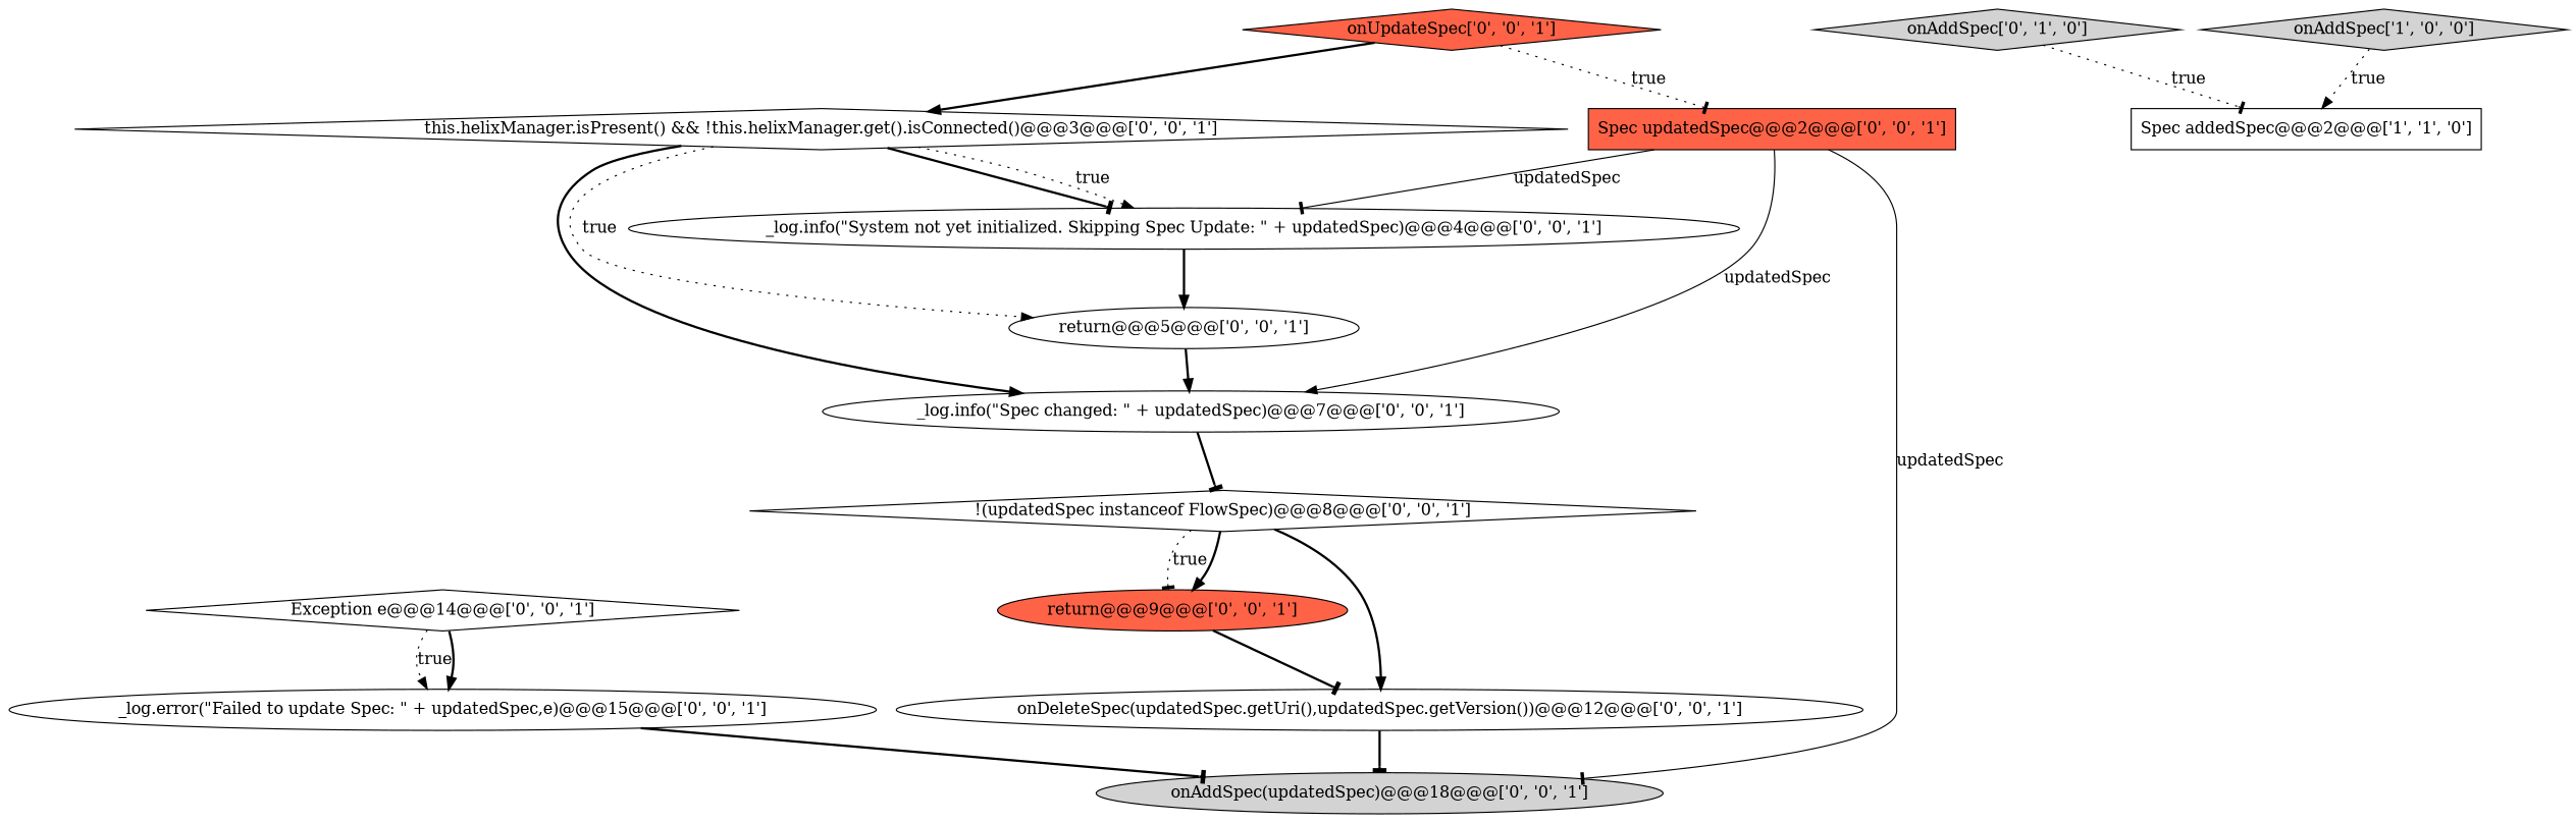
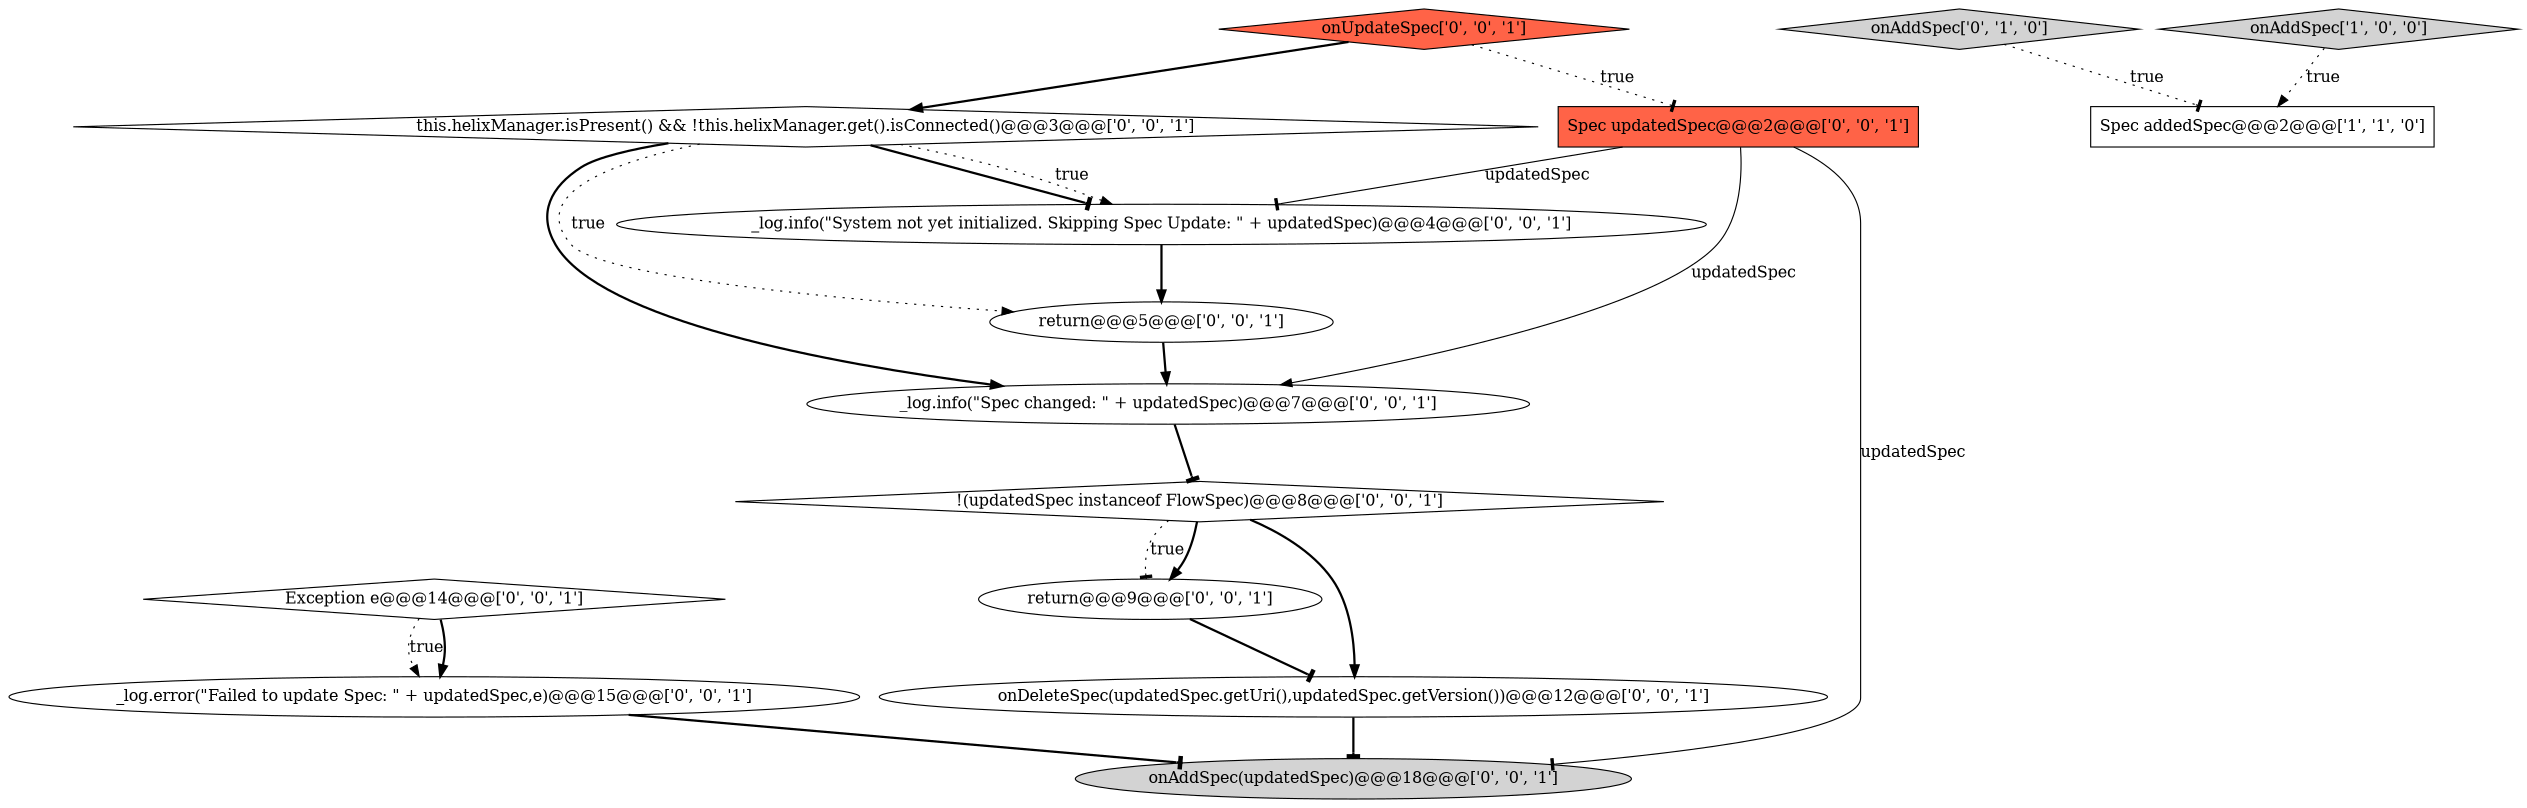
  digraph {
    node [fillcolor=white shape=ellipse style=filled]
    edge [arrowhead=normal style=bold]
    n1 [label="this.helixManager.isPresent() && !this.helixManager.get().isConnected()@@@3@@@['0', '0', '1']" shape=diamond]
    n2 [label="_log.info(\"Spec changed: \" + updatedSpec)@@@7@@@['0', '0', '1']"]
    n3 [label="return@@@5@@@['0', '0', '1']"]
    n4 [label="_log.info(\"System not yet initialized. Skipping Spec Update: \" + updatedSpec)@@@4@@@['0', '0', '1']"]
    n5 [label="!(updatedSpec instanceof FlowSpec)@@@8@@@['0', '0', '1']" shape=diamond]
    n6 [label="_log.error(\"Failed to update Spec: \" + updatedSpec,e)@@@15@@@['0', '0', '1']"]
    n7 [fillcolor=lightgray label="onAddSpec(updatedSpec)@@@18@@@['0', '0', '1']"]
-   n8 [fillcolor=tomato label="return@@@9@@@['0', '0', '1']"]
+   n8 [label="return@@@9@@@['0', '0', '1']"]
    n9 [label="onDeleteSpec(updatedSpec.getUri(),updatedSpec.getVersion())@@@12@@@['0', '0', '1']"]
    n10 [fillcolor=tomato label="onUpdateSpec['0', '0', '1']" shape=diamond]
    n11 [fillcolor=tomato label="Spec updatedSpec@@@2@@@['0', '0', '1']" shape=box]
    n12 [label="Exception e@@@14@@@['0', '0', '1']" shape=diamond]
    n13 [fillcolor=lightgray label="onAddSpec['0', '1', '0']" shape=diamond]
    n14 [label="Spec addedSpec@@@2@@@['1', '1', '0']" shape=box]
    n15 [fillcolor=lightgray label="onAddSpec['1', '0', '0']" shape=diamond]
    n1 -> n2
    n1 -> n3 [label=true style=dotted]
    n1 -> n4 [arrowhead=tee]
    n1 -> n4 [label=true style=dotted]
    n2 -> n5 [arrowhead=tee]
    n3 -> n2
    n4 -> n3
    n5 -> n8 [arrowhead=tee label=true style=dotted]
    n5 -> n8
    n5 -> n9
    n6 -> n7 [arrowhead=tee]
    n8 -> n9 [arrowhead=tee]
    n9 -> n7 [arrowhead=tee]
    n10 -> n1
    n10 -> n11 [arrowhead=tee label=true style=dotted]
    n11 -> n2 [label=updatedSpec style=solid]
    n11 -> n4 [arrowhead=tee label=updatedSpec style=solid]
    n11 -> n7 [arrowhead=tee label=updatedSpec style=solid]
    n12 -> n6 [label=true style=dotted]
    n12 -> n6
    n13 -> n14 [arrowhead=tee label=true style=dotted]
    n15 -> n14 [label=true style=dotted]
  }
